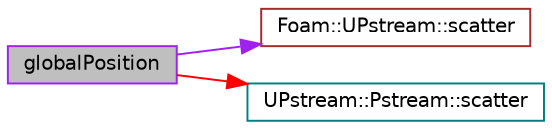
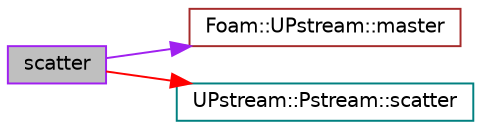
  digraph {
    rankdir=LR
    node [fontname=Helvetica fontsize=10 shape=record]
    edge [fontname=Helvetica fontsize=10 labelfontname=Helvetica labelfontsize=10 style=solid]
-   n1 [color=purple fillcolor=grey75 fontcolor=black height=0.2 label=globalPosition style=filled width=0.4]
-   n2 [color=brown height=0.2 label="Foam::UPstream::scatter" width=0.4]
+   n1 [color=purple fillcolor=grey75 fontcolor=black height=0.2 label=scatter style=filled width=0.4]
+   n2 [color=brown height=0.2 label="Foam::UPstream::master" width=0.4]
    n3 [color=teal height=0.2 label="UPstream::Pstream::scatter" width=0.4]
    n1 -> n2 [color=purple]
    n1 -> n3 [color=red]
  }
